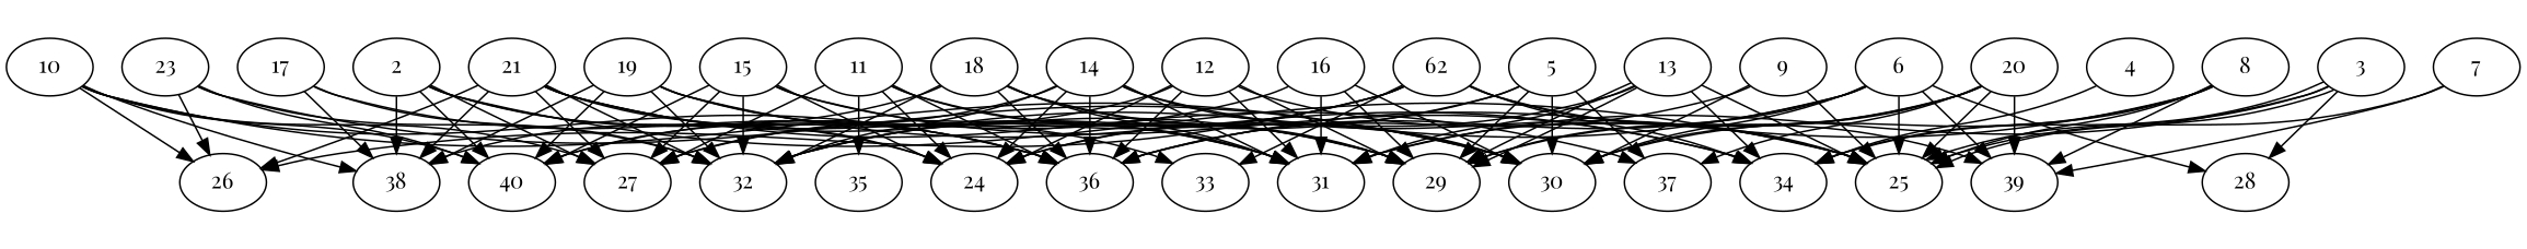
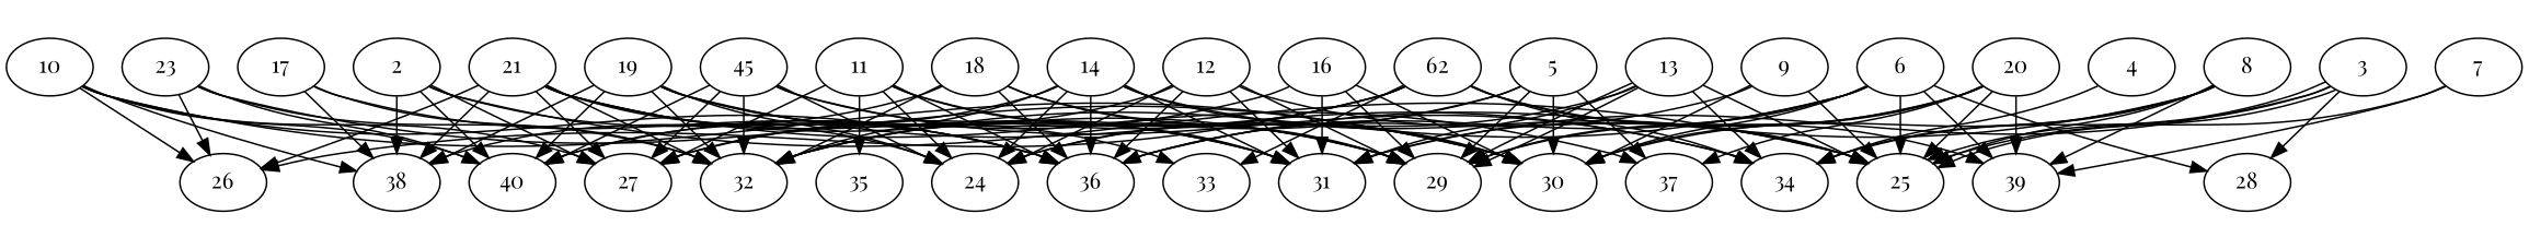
  digraph {
    fontname="Playfair Display"
    node [alpha=0.12 fontname="Playfair Display"]
    edge [fontname="Playfair Display"]
    36 [expect_size=1288299936282956529664]
    38 [alpha=0.17 expect_size=11082836513193642]
    2 [expect_size=141756914177283888]
    24 [alpha=0.08 expect_size=523930335824794615808]
    25 [expect_size=26648924023942908]
    27 [alpha=0.03 expect_size=1517686305929260288]
    40 [alpha=0.06 expect_size=851070477194493952000]
    3 [alpha=0.03 expect_size=209891590934390]
    28 [alpha=0.03 expect_size=603420740942357]
    31 [alpha=0.19 expect_size=544602609713332224]
    34 [expect_size=979197366167702339584]
    4 [alpha=0.03 expect_size=112807399413416800]
    5 [alpha=0.19 expect_size=2075373068932961]
    29 [alpha=0.09 expect_size=14986644184241502]
    30 [alpha=0.18 expect_size=6123452583391526912]
    32 [alpha=0.01 expect_size=9671204411977728]
    37 [alpha=0.10 expect_size=12743119565279558]
    6 [alpha=0.13 expect_size=193780403180404736000]
    39 [alpha=0.16 expect_size=644934715478531456]
    7 [expect_size=1246045294756364288000]
    8 [alpha=0.15 expect_size=1726862494262672896]
    9 [alpha=0.15 expect_size=159007387853335456]
    10 [alpha=0.17 expect_size=1261923109351490322432]
    26 [alpha=0.05 expect_size=1542743639334328467456]
    11 [alpha=0.20 expect_size=7702036587697872]
    35 [alpha=0.08 expect_size=73417135767626448896]
    12 [alpha=0.10 expect_size=65669724259880009728]
    13 [alpha=0.09 expect_size=2582184091256356864]
    14 [alpha=0.00 expect_size=41417208546056994816]
-   15 [alpha=0.06 expect_size=17365013839546362]
+   15 [alpha=0.06 expect_size=17365013839546362 label=45]
    16 [alpha=0.04 expect_size=26779938012833560]
    17 [expect_size=19847722376335140]
    18 [alpha=0.10 expect_size=915698434986559104]
    19 [alpha=0.13 expect_size=341896059709086784]
    33 [alpha=0.09 expect_size=494738694986743552]
    20 [alpha=0.06 expect_size=80972821543207829504]
    21 [alpha=0.04 expect_size=772594656364986368]
    n38 [alpha=0.02 expect_size=674050891760233611264 label=62]
    23 [alpha=0.09 expect_size=1862586738066785536]
    2 -> 36
    2 -> 38
-   2 -> 24
+   19 -> 24
    2 -> 25
    2 -> 27
    2 -> 40
    3 -> 25
    3 -> 25
    3 -> 28
    3 -> 31
    3 -> 34
    4 -> 34
    5 -> 24
    5 -> 29
    5 -> 30
    5 -> 32
    5 -> 37
    6 -> 36
    6 -> 25
    6 -> 28
    6 -> 29
    6 -> 30
    6 -> 32
    6 -> 39
    7 -> 25
    7 -> 39
    8 -> 36
    8 -> 25
    8 -> 34
    8 -> 30
    8 -> 39
    9 -> 36
    9 -> 25
    9 -> 30
    10 -> 36
    10 -> 38
    10 -> 27
    10 -> 40
    10 -> 30
    10 -> 26
    11 -> 36
    11 -> 24
    11 -> 27
    11 -> 31
    11 -> 29
    11 -> 35
    12 -> 36
    12 -> 24
    12 -> 25
    12 -> 27
    12 -> 31
    12 -> 29
    13 -> 24
    13 -> 25
    13 -> 31
    13 -> 34
    13 -> 29
    13 -> 29
    14 -> 36
    14 -> 24
    14 -> 25
    14 -> 40
    14 -> 31
    14 -> 30
    14 -> 32
    15 -> 24
    15 -> 27
    15 -> 40
    15 -> 34
    15 -> 29
    15 -> 32
    16 -> 40
    16 -> 31
    16 -> 29
    16 -> 30
    17 -> 36
    17 -> 38
    17 -> 32
    18 -> 36
    18 -> 38
-   18 -> 31
    18 -> 29
    18 -> 30
    18 -> 32
    19 -> 38
    19 -> 40
    19 -> 31
    19 -> 34
    19 -> 32
    19 -> 33
    20 -> 25
    20 -> 31
    20 -> 29
    20 -> 30
    20 -> 37
    20 -> 39
    21 -> 38
    21 -> 24
    21 -> 27
    21 -> 31
    21 -> 29
    21 -> 32
    21 -> 37
    21 -> 26
    n38 -> 25
    n38 -> 27
    n38 -> 34
    n38 -> 32
    n38 -> 39
    n38 -> 26
    n38 -> 33
    23 -> 40
    23 -> 30
    23 -> 32
    23 -> 26
  }
